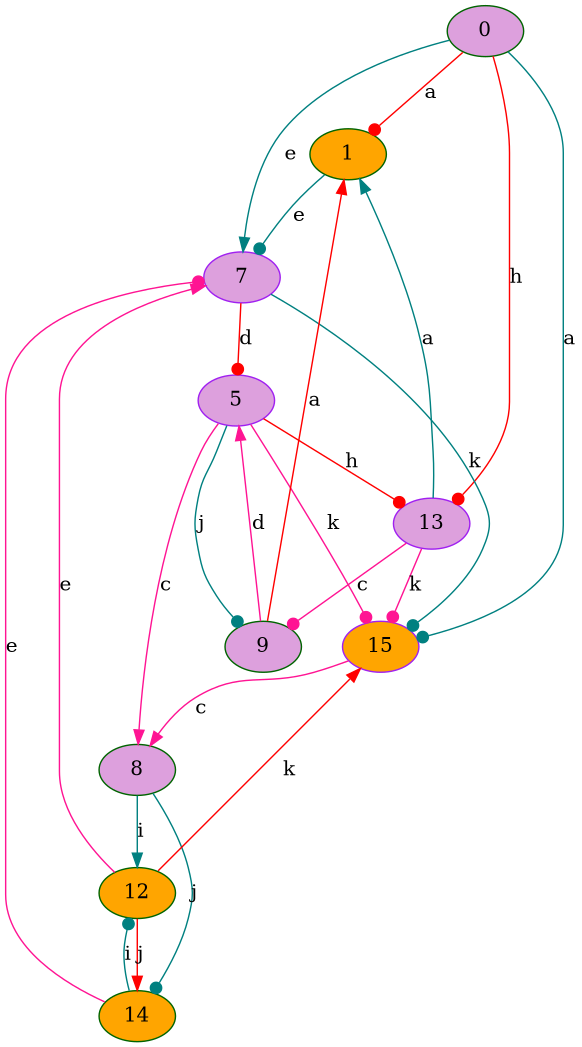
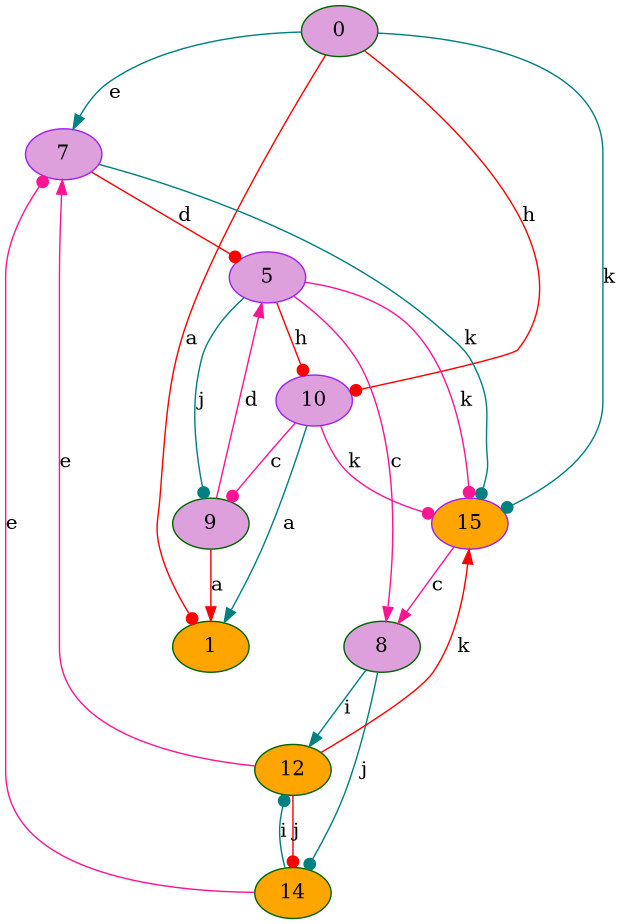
  strict digraph {
    node [color=darkgreen fillcolor=plum style=filled]
    edge [arrowhead=dot color=teal]
    1 [fillcolor=orange]
    0
    7 [color=purple]
-   10 [color=purple label=13]
+   10 [color=purple]
    15 [color=purple fillcolor=orange]
    5 [color=purple]
    9
    n8 [label=8]
    12 [fillcolor=orange]
    14 [fillcolor=orange]
-   1 -> 7 [label=e]
    0 -> 1 [color=red label=a]
    0 -> 7 [arrowhead=normal label=e]
    0 -> 10 [color=red label=h]
-   0 -> 15 [label=a]
+   0 -> 15 [label=k]
    7 -> 15 [label=k]
    7 -> 5 [color=red label=d]
    10 -> 1 [arrowhead=normal label=a]
    10 -> 15 [color=deeppink label=k]
    10 -> 9 [color=deeppink label=c]
    15 -> n8 [arrowhead=normal color=deeppink label=c]
    5 -> 10 [color=red label=h]
    5 -> 15 [color=deeppink label=k]
    5 -> 9 [label=j]
    5 -> n8 [arrowhead=normal color=deeppink label=c]
    9 -> 1 [arrowhead=normal color=red label=a]
    9 -> 5 [arrowhead=normal color=deeppink label=d]
    n8 -> 12 [arrowhead=normal label=i]
    n8 -> 14 [label=j]
    12 -> 7 [arrowhead=normal color=deeppink label=e]
    12 -> 15 [arrowhead=normal color=red label=k]
-   12 -> 14 [arrowhead=normal color=red label=j]
+   12 -> 14 [color=red label=j]
    14 -> 7 [color=deeppink label=e]
    14 -> 12 [label=i]
  }
